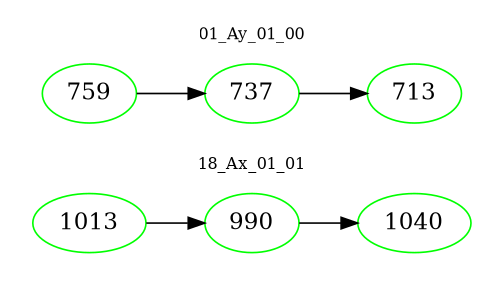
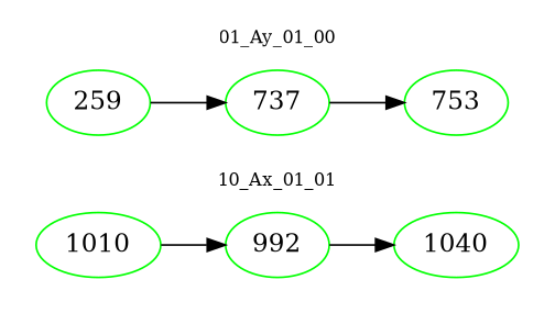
  digraph {
    rankdir=LR
    node [color=green]
    edge [color=black]
-   n1 [label=1013]
-   n2 [label=990]
+   n1 [label=1010]
+   n2 [label=992]
    n3 [label=1040]
-   n4 [label=759]
+   n4 [label=259]
    n5 [label=737]
-   n6 [label=713]
+   n6 [label=753]
    subgraph cluster_1 {
      color=white
      fontsize=10
-     label="18_Ax_01_01"
+     label="10_Ax_01_01"
      n1
      n2
      n3
    }
    subgraph cluster_2 {
      color=white
      fontsize=10
      label="01_Ay_01_00"
      n4
      n5
      n6
    }
    n1 -> n2
    n2 -> n3
    n4 -> n5
    n5 -> n6
  }
